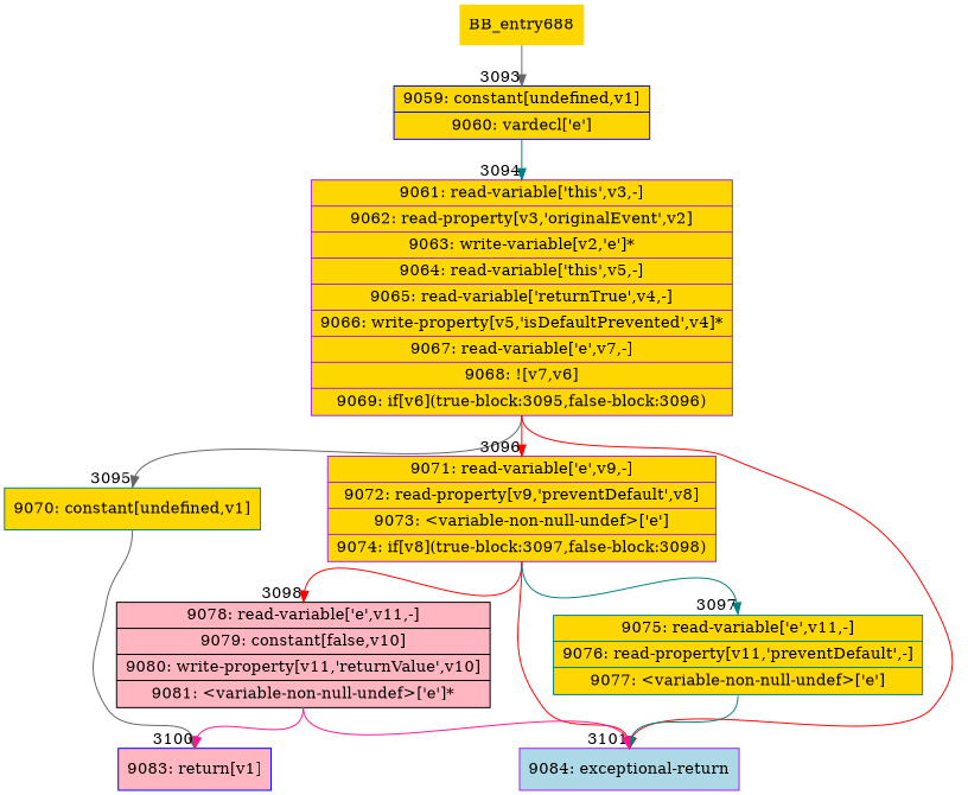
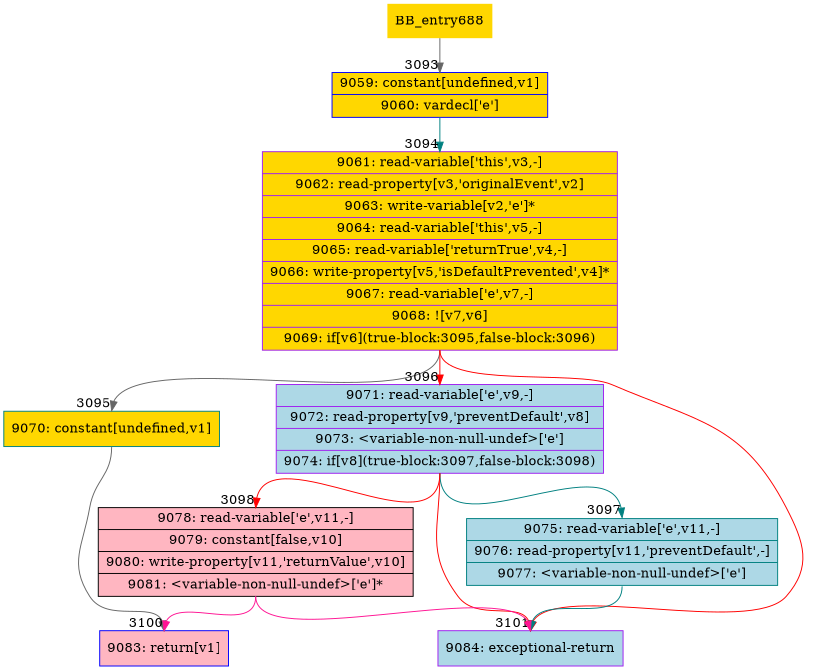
  digraph {
    rankdir=TD
    node [color=purple fillcolor=gold shape=record style=filled]
    edge [color=red headport=n tailport=s]
    n1 [color=black label=BB_entry688 shape=none]
    n2 [color=blue label="{9059: constant[undefined,v1]|9060: vardecl['e']}"]
    n3 [label="{9061: read-variable['this',v3,-]|9062: read-property[v3,'originalEvent',v2]|9063: write-variable[v2,'e']*|9064: read-variable['this',v5,-]|9065: read-variable['returnTrue',v4,-]|9066: write-property[v5,'isDefaultPrevented',v4]*|9067: read-variable['e',v7,-]|9068: ![v7,v6]|9069: if[v6](true-block:3095,false-block:3096)}"]
    n4 [color=teal label="{9070: constant[undefined,v1]}"]
-   n5 [label="{9071: read-variable['e',v9,-]|9072: read-property[v9,'preventDefault',v8]|9073: \<variable-non-null-undef\>['e']|9074: if[v8](true-block:3097,false-block:3098)}"]
+   n5 [fillcolor=lightblue label="{9071: read-variable['e',v9,-]|9072: read-property[v9,'preventDefault',v8]|9073: \<variable-non-null-undef\>['e']|9074: if[v8](true-block:3097,false-block:3098)}"]
    n6 [fillcolor=lightblue label="{9084: exceptional-return}"]
    n7 [color=blue fillcolor=lightpink label="{9083: return[v1]}"]
-   n8 [color=teal label="{9075: read-variable['e',v11,-]|9076: read-property[v11,'preventDefault',-]|9077: \<variable-non-null-undef\>['e']}"]
+   n8 [color=teal fillcolor=lightblue label="{9075: read-variable['e',v11,-]|9076: read-property[v11,'preventDefault',-]|9077: \<variable-non-null-undef\>['e']}"]
    n9 [color=black fillcolor=lightpink label="{9078: read-variable['e',v11,-]|9079: constant[false,v10]|9080: write-property[v11,'returnValue',v10]|9081: \<variable-non-null-undef\>['e']*}"]
    n1 -> n2 [color=gray40 headlabel="    3093"]
    n2 -> n3 [color=teal headlabel="      3094"]
    n3 -> n4 [color=gray40 headlabel="      3095"]
    n3 -> n5 [headlabel="      3096"]
    n3 -> n6 [headlabel="      3101"]
    n4 -> n7 [color=gray40 headlabel="      3100"]
    n5 -> n6
    n5 -> n8 [color=teal headlabel="      3097"]
    n5 -> n9 [headlabel="      3098"]
    n8 -> n6 [color=teal]
    n9 -> n6 [color=deeppink]
    n9 -> n7 [color=deeppink]
  }
